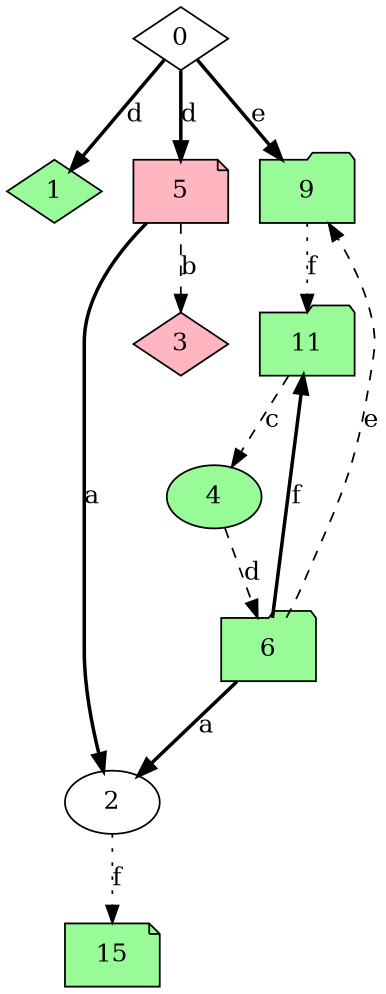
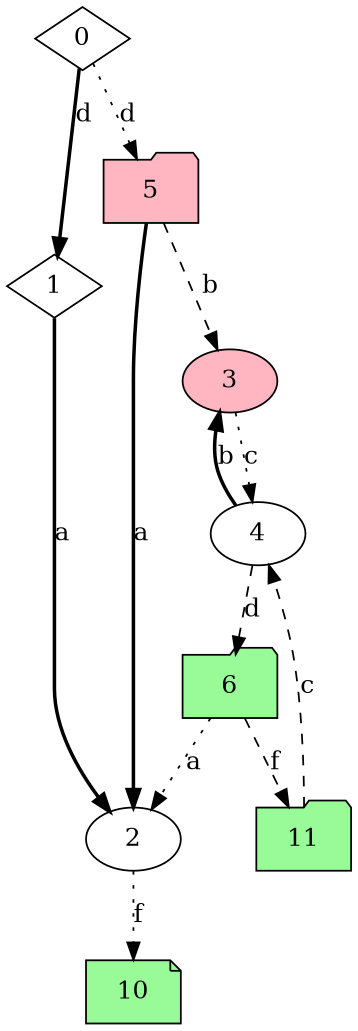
  strict digraph {
    node [fillcolor=palegreen shape=diamond style=filled]
    edge [style=dotted]
    2 [fillcolor=white shape=ellipse]
-   1
-   10 [shape=note label=15]
+   1 [fillcolor=white]
+   10 [shape=note]
    0 [fillcolor=white]
-   5 [fillcolor=lightpink shape=note]
-   9 [shape=folder]
-   3 [fillcolor=lightpink]
+   5 [fillcolor=lightpink shape=folder]
+   3 [fillcolor=lightpink shape=ellipse]
    11 [shape=folder]
-   4 [shape=ellipse]
+   4 [fillcolor=white shape=ellipse]
    n10 [label=6 shape=folder]
    2 -> 10 [label=f]
+   1 -> 2 [label=a style=bold]
    0 -> 1 [label=d style=bold]
-   0 -> 5 [label=d style=bold]
-   0 -> 9 [label=e style=bold]
+   0 -> 5 [label=d]
    5 -> 2 [label=a style=bold]
    5 -> 3 [label=b style=dashed]
-   9 -> 11 [label=f]
+   3 -> 4 [label=c]
    11 -> 4 [label=c style=dashed]
+   4 -> 3 [label=b style=bold]
    4 -> n10 [label=d style=dashed]
-   n10 -> 2 [label=a style=bold]
-   n10 -> 9 [label=e style=dashed]
-   n10 -> 11 [label=f style=bold]
+   n10 -> 2 [label=a]
+   n10 -> 11 [label=f style=dashed]
  }
